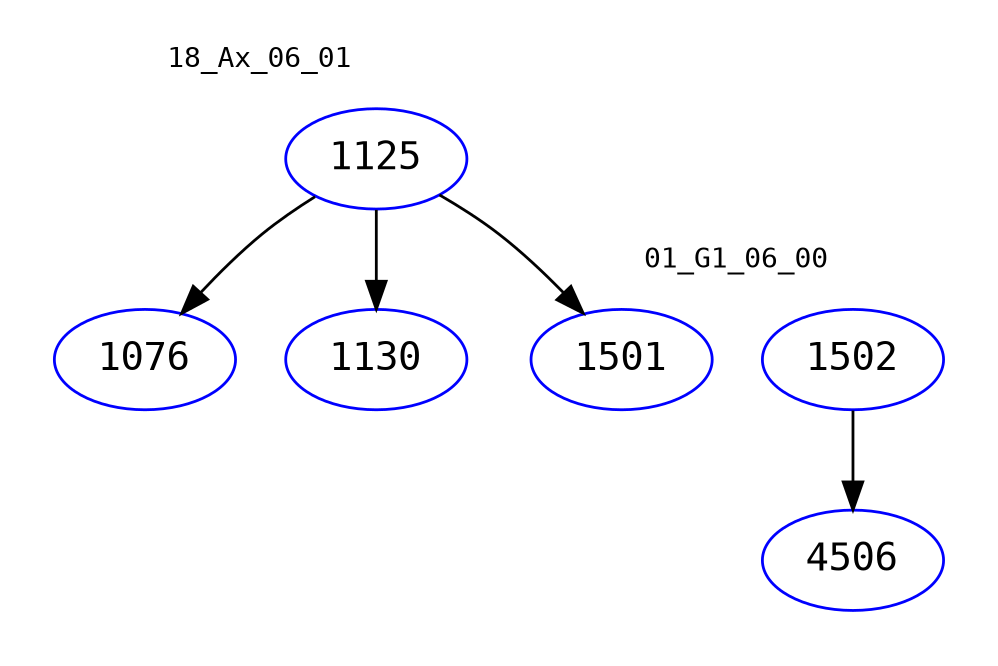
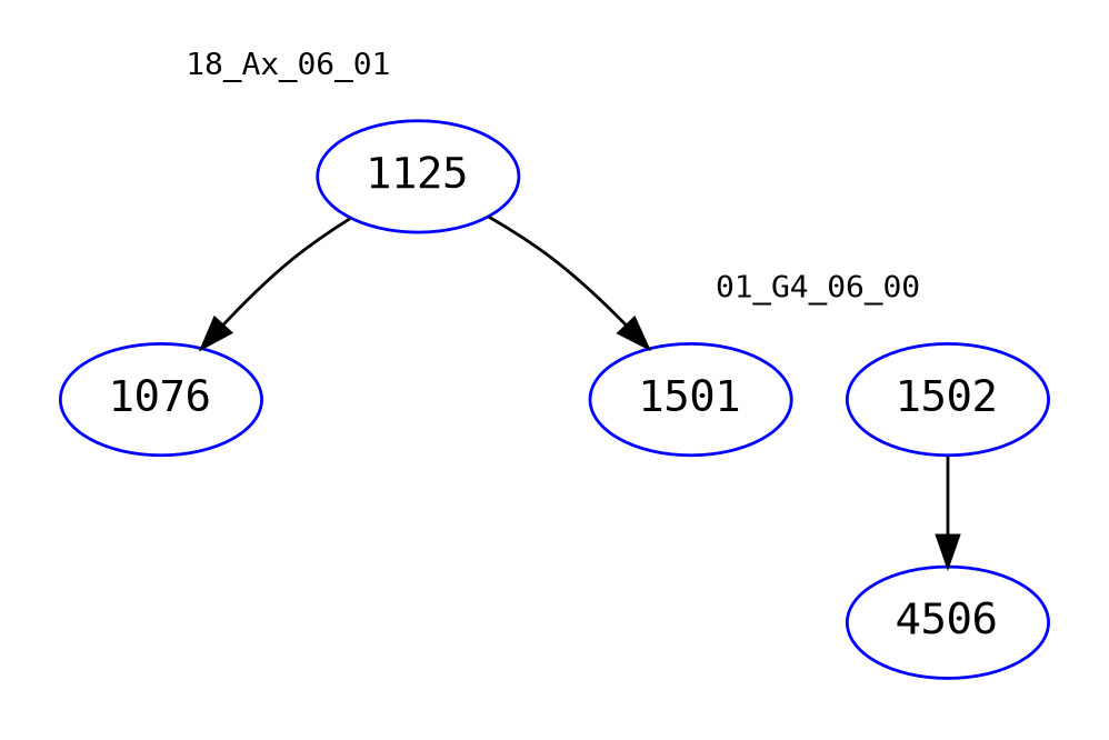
  digraph {
    fontname="DejaVu Sans Mono"
    node [color=blue fontname="DejaVu Sans Mono"]
    edge [color=black fontname="DejaVu Sans Mono"]
    n1 [label=1125]
    n2 [label=1076]
-   n3 [label=1130]
    n4 [label=1502]
    n5 [label=1501]
    n6 [label=4506]
    subgraph cluster_1 {
      color=white
      fontsize=10
      label="18_Ax_06_01"
      n1
      n2
-     n3
    }
    subgraph cluster_2 {
      color=white
      fontsize=10
-     label="01_G1_06_00"
+     label="01_G4_06_00"
      n4
      n5
      n6
    }
    n1 -> n2
-   n1 -> n3
    n1 -> n5
    n4 -> n6
  }
